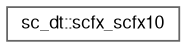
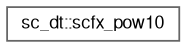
  digraph {
    rankdir=LR
-   n1 [color=grey40 fillcolor=white fontname=FreeSans fontsize=10 height=0.2 label="sc_dt::scfx_scfx10" shape=box style=filled width=0.4]
+   n1 [color=grey40 fillcolor=white fontname=FreeSans fontsize=10 height=0.2 label="sc_dt::scfx_pow10" shape=box style=filled width=0.4]
  }
